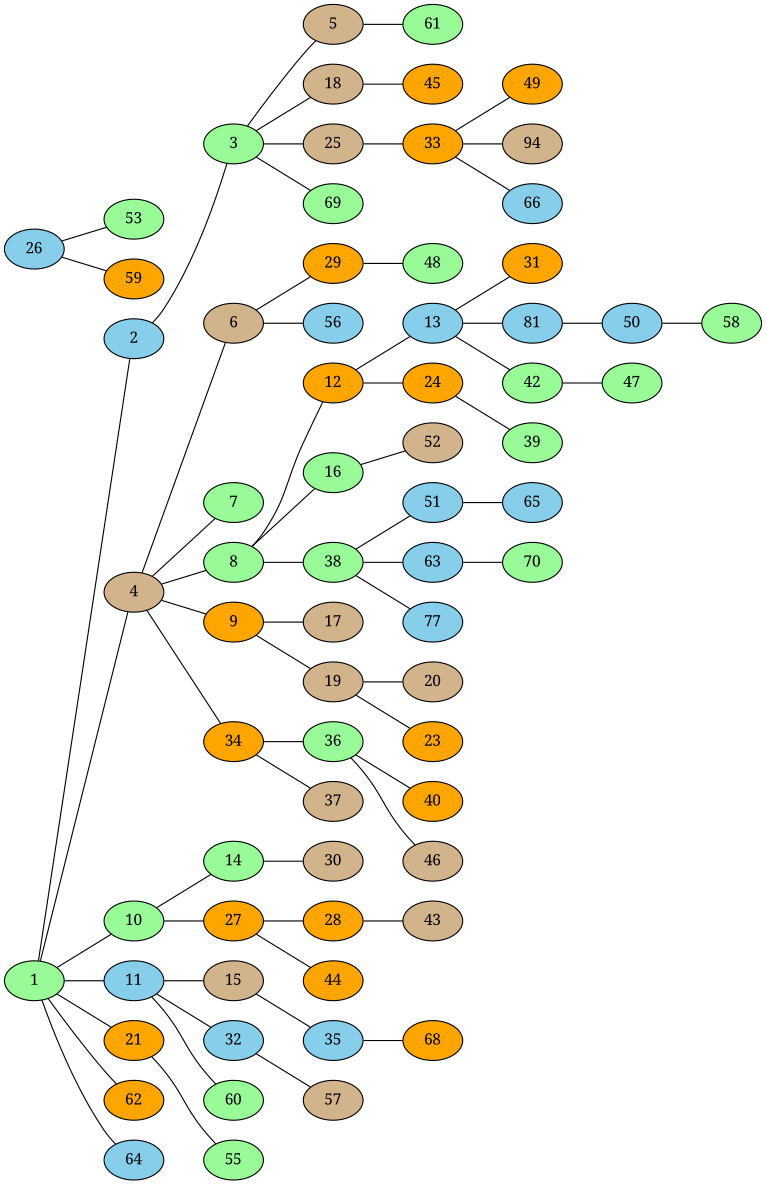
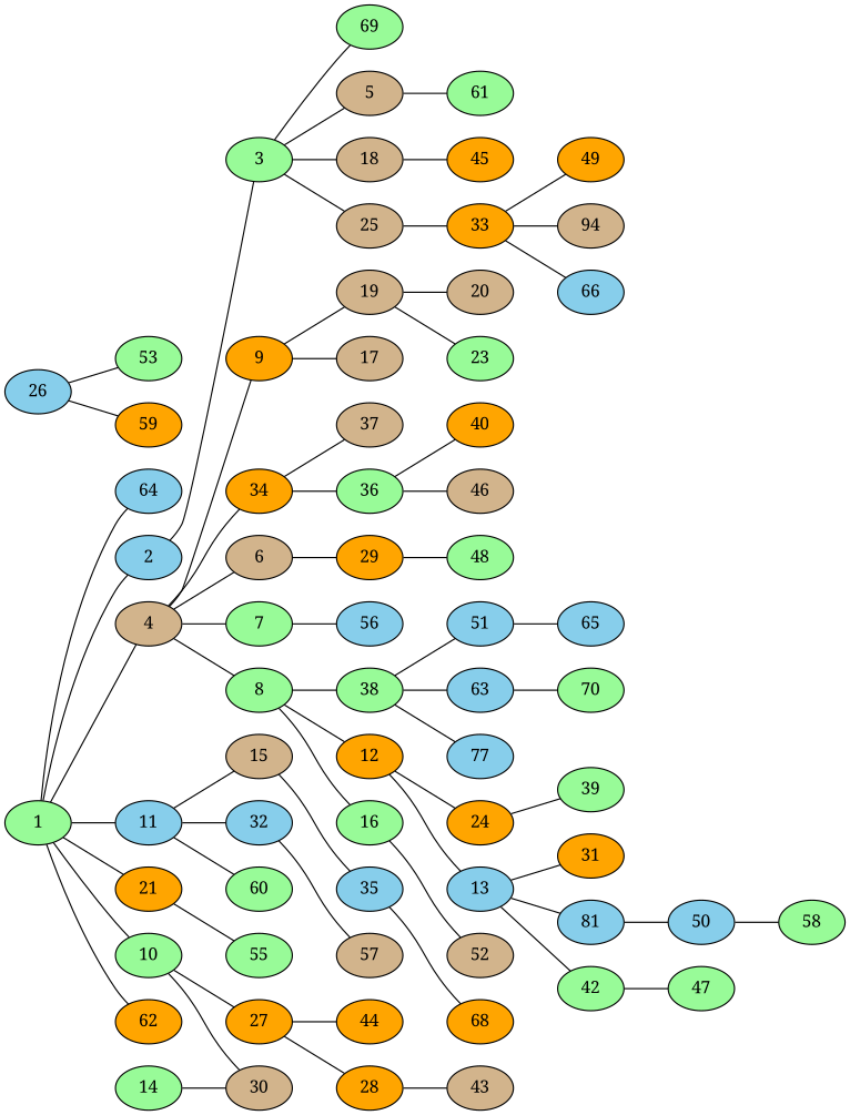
  graph {
    fontname="Noto Serif"
    rankdir=LR
    node [fillcolor=palegreen fontname="Noto Serif" style=filled]
    edge [fontname="Noto Serif"]
    2 [fillcolor=skyblue]
    1
    4 [fillcolor=tan]
    10
    11 [fillcolor=skyblue]
    21 [fillcolor=orange]
    62 [fillcolor=orange]
    64 [fillcolor=skyblue]
    3
    6 [fillcolor=tan]
    7
    8
    9 [fillcolor=orange]
    34 [fillcolor=orange]
    14
    27 [fillcolor=orange]
    15 [fillcolor=tan]
    32 [fillcolor=skyblue]
    60
    55
    5 [fillcolor=tan]
    18 [fillcolor=tan]
    25 [fillcolor=tan]
    69
    29 [fillcolor=orange]
    56 [fillcolor=skyblue]
    12 [fillcolor=orange]
    16
    38
    17 [fillcolor=tan]
    19 [fillcolor=tan]
    36
    37 [fillcolor=tan]
    30 [fillcolor=tan]
    28 [fillcolor=orange]
    44 [fillcolor=orange]
    35 [fillcolor=skyblue]
    57 [fillcolor=tan]
    61
    45 [fillcolor=orange]
    33 [fillcolor=orange]
    49 [fillcolor=orange]
    n43 [fillcolor=tan label=94]
    66 [fillcolor=skyblue]
    48
    13 [fillcolor=skyblue]
    24 [fillcolor=orange]
    52 [fillcolor=tan]
    51 [fillcolor=skyblue]
    63 [fillcolor=skyblue]
    n51 [fillcolor=skyblue label=77]
    20 [fillcolor=tan]
-   23 [fillcolor=orange]
+   23
    40 [fillcolor=orange]
    46 [fillcolor=tan]
    31 [fillcolor=orange]
    n57 [fillcolor=skyblue label=81]
    42
    39
    65 [fillcolor=skyblue]
    70
    43 [fillcolor=tan]
    68 [fillcolor=orange]
    50 [fillcolor=skyblue]
    47
    58
    26 [fillcolor=skyblue]
    53
    59 [fillcolor=orange]
    2 -- 3
    1 -- 2
    1 -- 4
    1 -- 10
    1 -- 11
    1 -- 21
    1 -- 62
    1 -- 64
    4 -- 6
    4 -- 7
    4 -- 8
    4 -- 9
    4 -- 34
-   10 -- 14
+   10 -- 30
    10 -- 27
    11 -- 15
    11 -- 32
    11 -- 60
    21 -- 55
    3 -- 5
    3 -- 18
    3 -- 25
    3 -- 69
    6 -- 29
-   6 -- 56
+   7 -- 56
    8 -- 12
    8 -- 16
    8 -- 38
    9 -- 17
    9 -- 19
    34 -- 36
    34 -- 37
    14 -- 30
    27 -- 28
    27 -- 44
    15 -- 35
    32 -- 57
    5 -- 61
    18 -- 45
    25 -- 33
    29 -- 48
    12 -- 13
    12 -- 24
    16 -- 52
    38 -- 51
    38 -- 63
    38 -- n51
    19 -- 20
    19 -- 23
    36 -- 40
    36 -- 46
    28 -- 43
    35 -- 68
    33 -- 49
    33 -- n43
    33 -- 66
    13 -- 31
    13 -- n57
    13 -- 42
    24 -- 39
    51 -- 65
    63 -- 70
    n57 -- 50
    42 -- 47
    50 -- 58
    26 -- 53
    26 -- 59
  }
